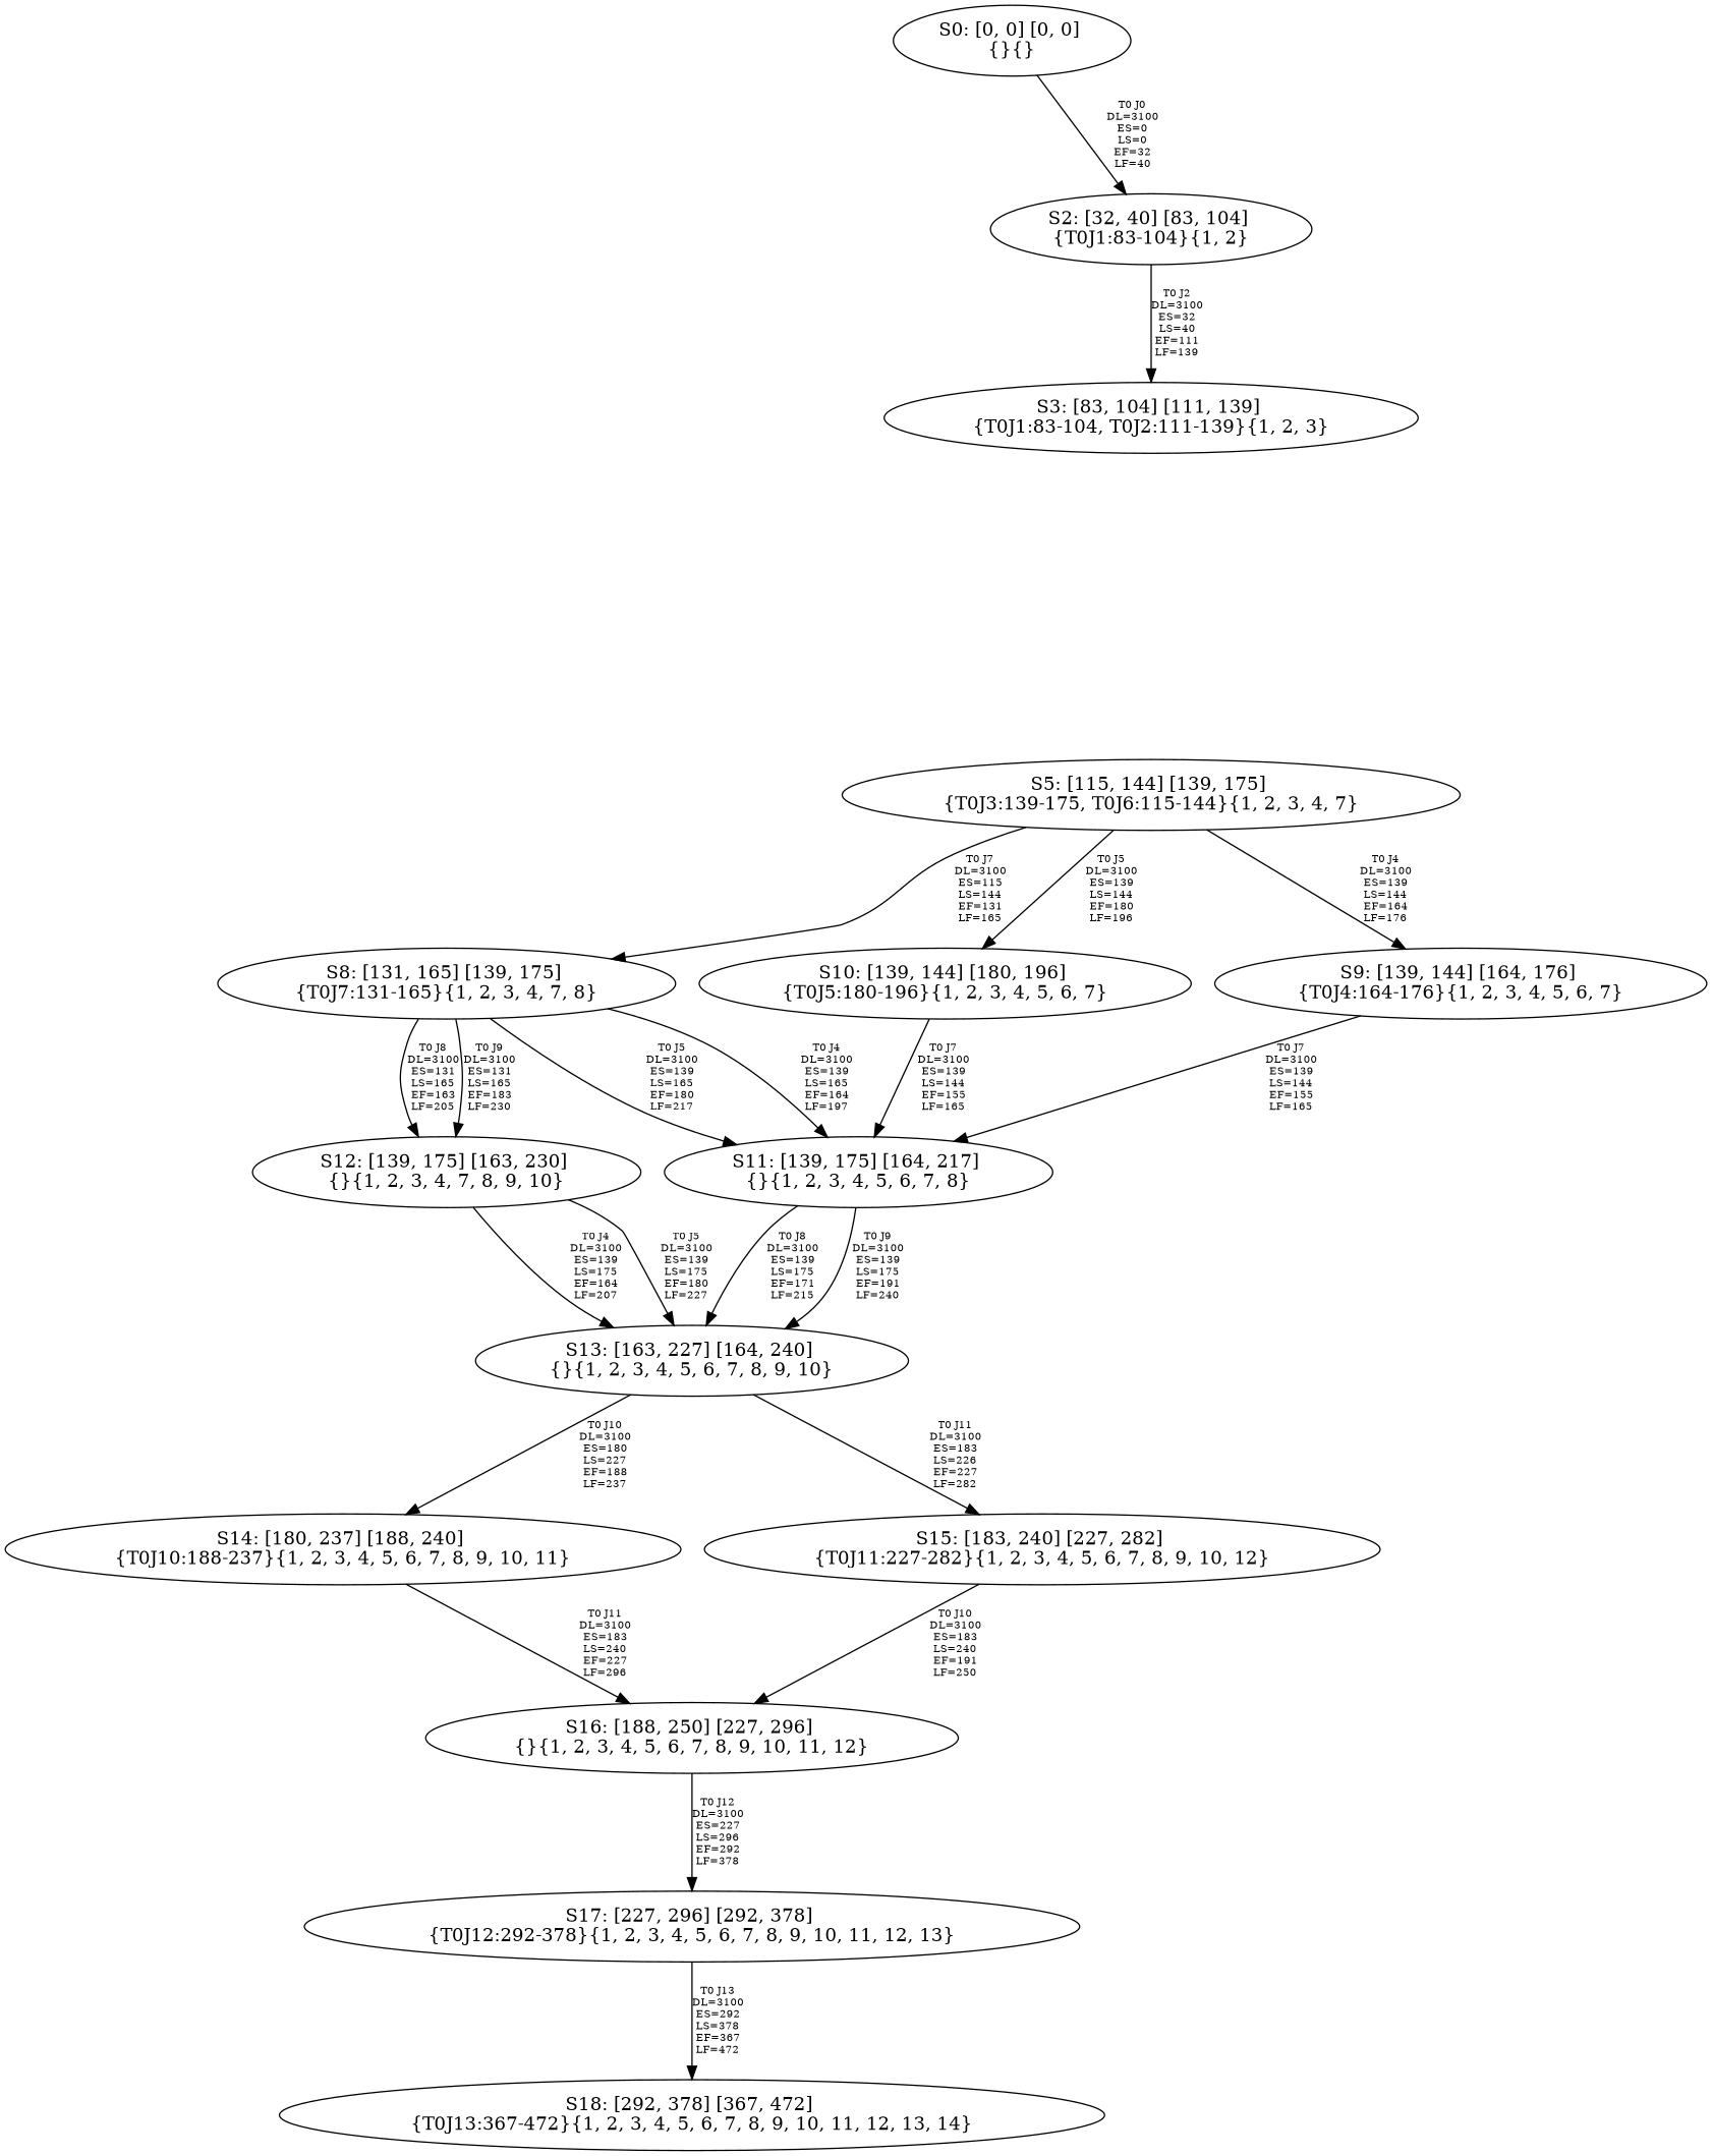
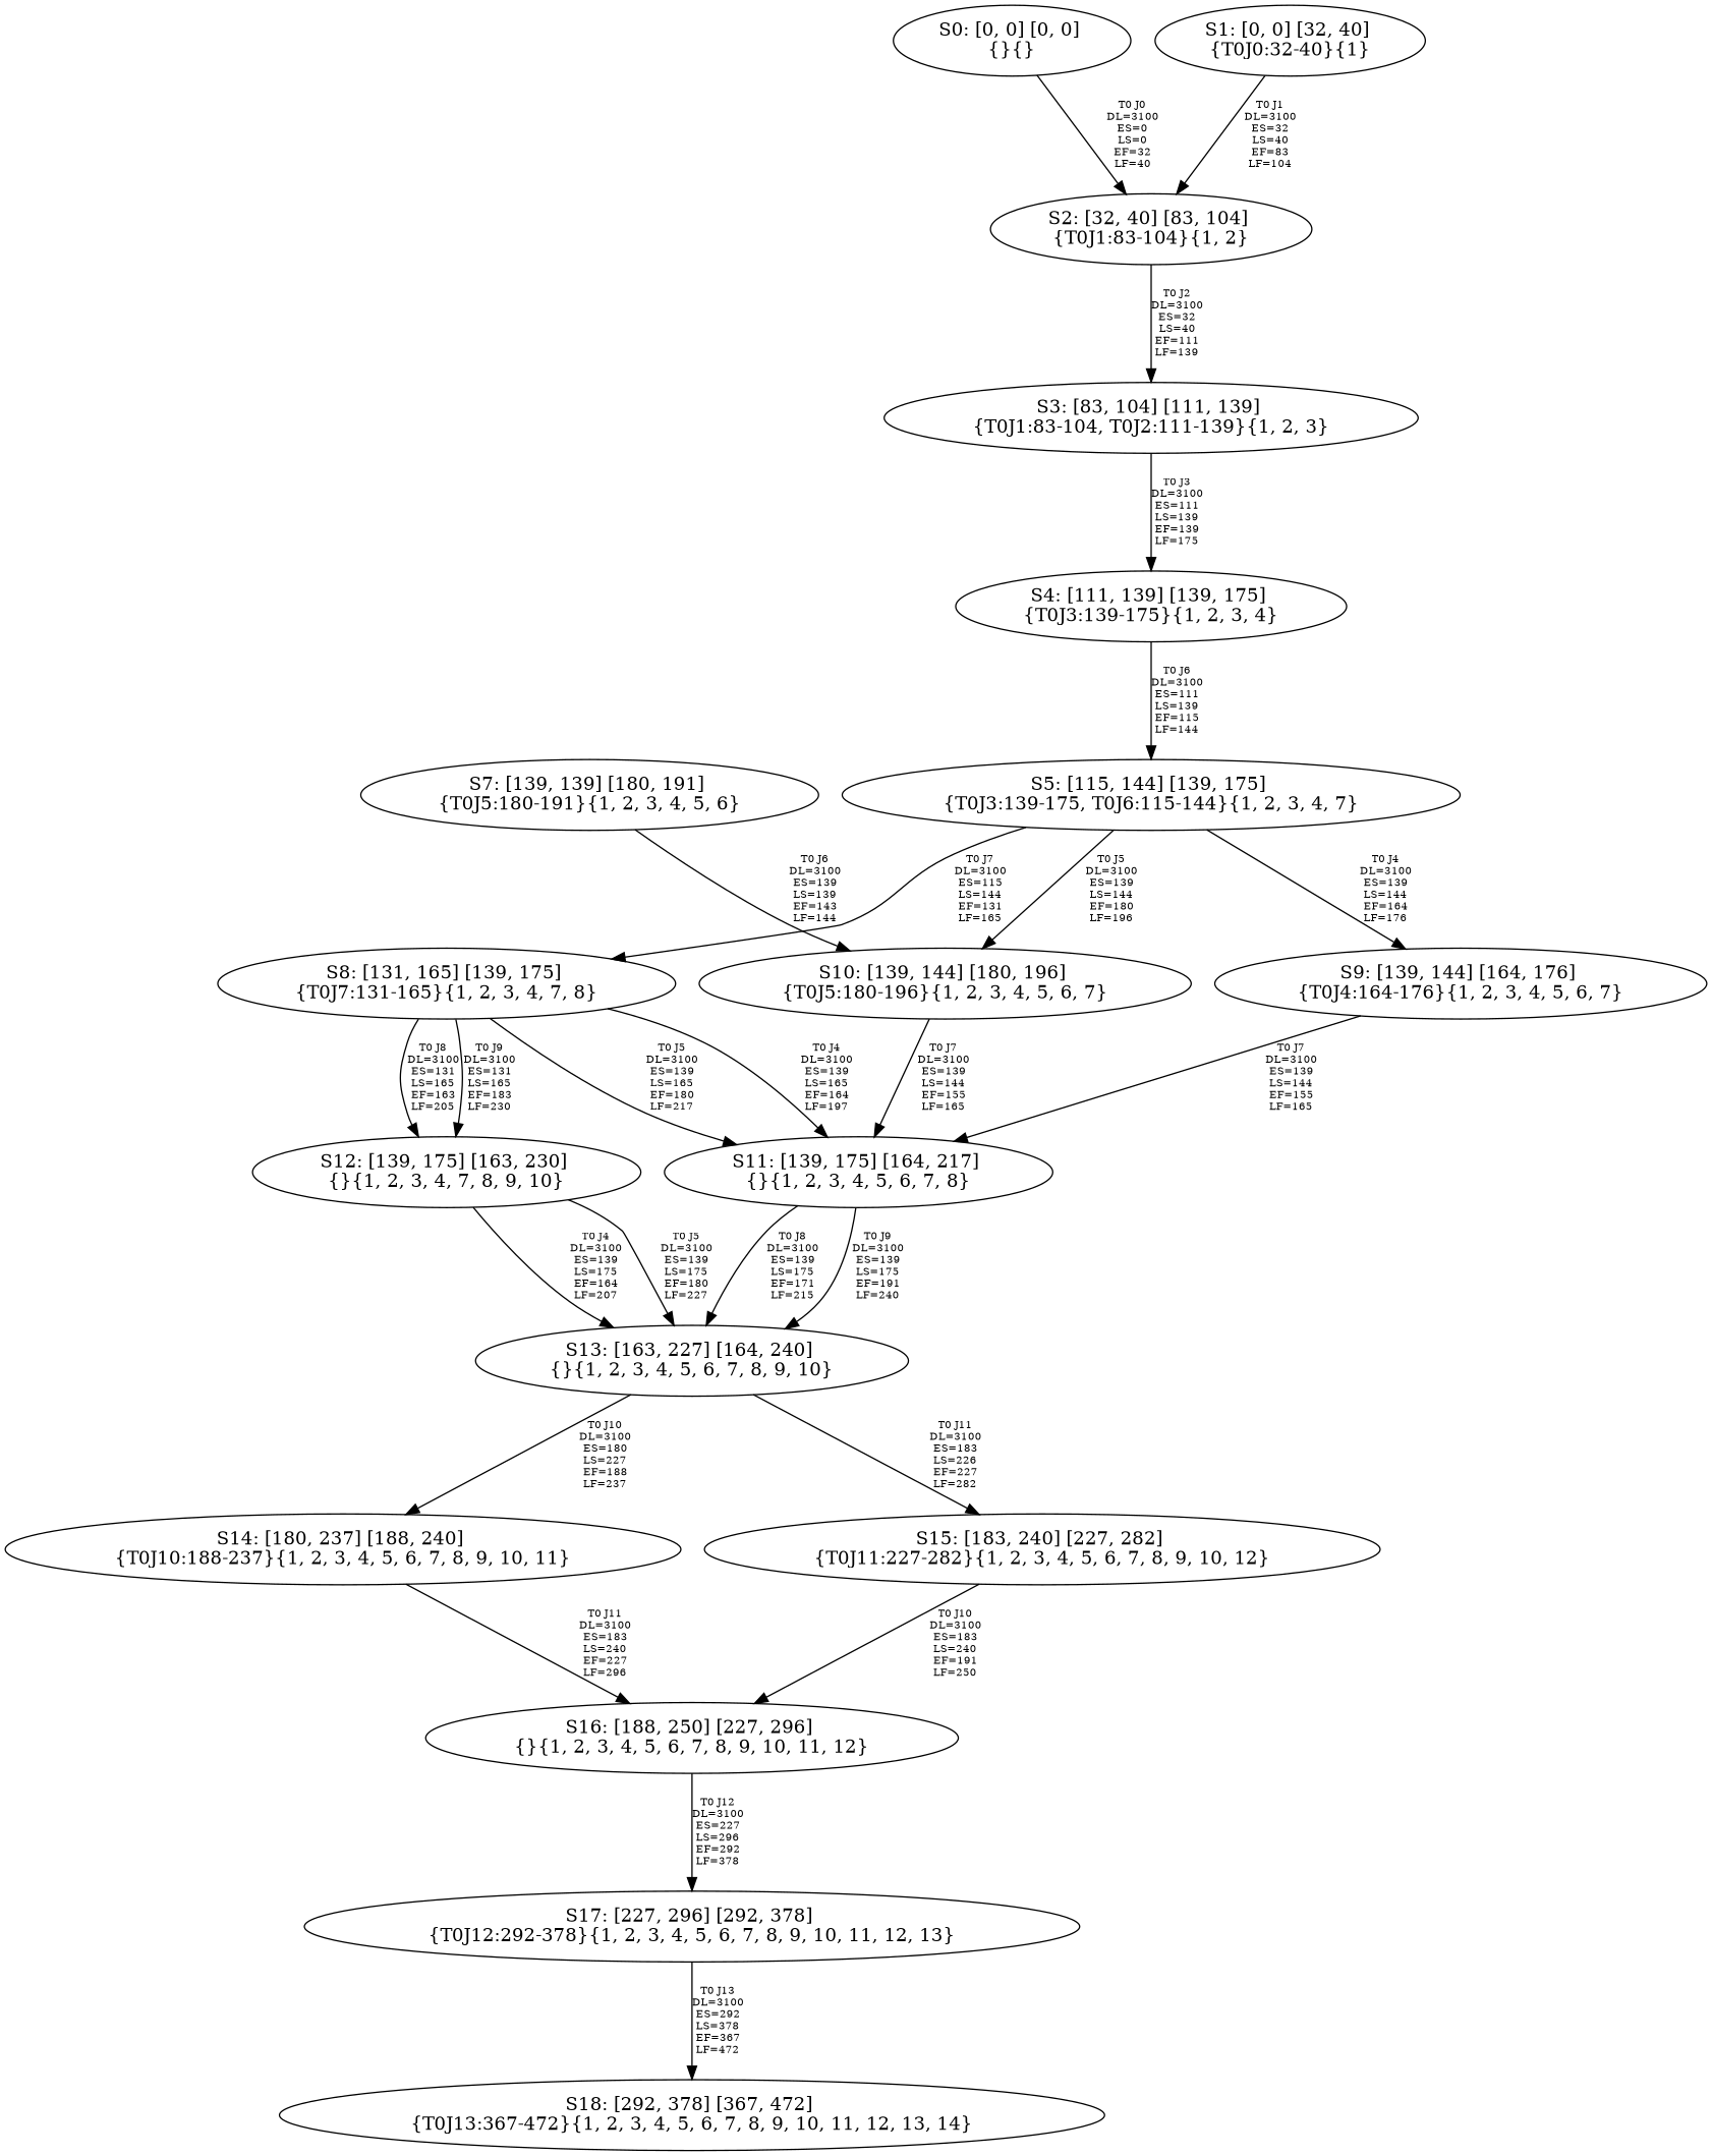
  digraph {
    edge [fontsize=8]
    n1 [label="S0: [0, 0] [0, 0] \n{}{}"]
    n2 [label="S2: [32, 40] [83, 104] \n{T0J1:83-104}{1, 2}"]
+   n3 [label="S1: [0, 0] [32, 40] \n{T0J0:32-40}{1}"]
    n4 [label="S3: [83, 104] [111, 139] \n{T0J1:83-104, T0J2:111-139}{1, 2, 3}"]
+   n5 [label="S4: [111, 139] [139, 175] \n{T0J3:139-175}{1, 2, 3, 4}"]
    n6 [label="S5: [115, 144] [139, 175] \n{T0J3:139-175, T0J6:115-144}{1, 2, 3, 4, 7}"]
    n7 [label="S8: [131, 165] [139, 175] \n{T0J7:131-165}{1, 2, 3, 4, 7, 8}"]
    n8 [label="S9: [139, 144] [164, 176] \n{T0J4:164-176}{1, 2, 3, 4, 5, 6, 7}"]
    n9 [label="S10: [139, 144] [180, 196] \n{T0J5:180-196}{1, 2, 3, 4, 5, 6, 7}"]
+   n10 [label="S7: [139, 139] [180, 191] \n{T0J5:180-191}{1, 2, 3, 4, 5, 6}"]
    n11 [label="S11: [139, 175] [164, 217] \n{}{1, 2, 3, 4, 5, 6, 7, 8}"]
    n12 [label="S12: [139, 175] [163, 230] \n{}{1, 2, 3, 4, 7, 8, 9, 10}"]
    n13 [label="S13: [163, 227] [164, 240] \n{}{1, 2, 3, 4, 5, 6, 7, 8, 9, 10}"]
    n14 [label="S14: [180, 237] [188, 240] \n{T0J10:188-237}{1, 2, 3, 4, 5, 6, 7, 8, 9, 10, 11}"]
    n15 [label="S15: [183, 240] [227, 282] \n{T0J11:227-282}{1, 2, 3, 4, 5, 6, 7, 8, 9, 10, 12}"]
    n16 [label="S16: [188, 250] [227, 296] \n{}{1, 2, 3, 4, 5, 6, 7, 8, 9, 10, 11, 12}"]
    n17 [label="S17: [227, 296] [292, 378] \n{T0J12:292-378}{1, 2, 3, 4, 5, 6, 7, 8, 9, 10, 11, 12, 13}"]
    n18 [label="S18: [292, 378] [367, 472] \n{T0J13:367-472}{1, 2, 3, 4, 5, 6, 7, 8, 9, 10, 11, 12, 13, 14}"]
    n1 -> n2 [label="T0 J0\nDL=3100\nES=0\nLS=0\nEF=32\nLF=40"]
    n2 -> n4 [label="T0 J2\nDL=3100\nES=32\nLS=40\nEF=111\nLF=139"]
+   n3 -> n2 [label="T0 J1\nDL=3100\nES=32\nLS=40\nEF=83\nLF=104"]
+   n4 -> n5 [label="T0 J3\nDL=3100\nES=111\nLS=139\nEF=139\nLF=175"]
+   n5 -> n6 [label="T0 J6\nDL=3100\nES=111\nLS=139\nEF=115\nLF=144"]
    n6 -> n7 [label="T0 J7\nDL=3100\nES=115\nLS=144\nEF=131\nLF=165"]
    n6 -> n8 [label="T0 J4\nDL=3100\nES=139\nLS=144\nEF=164\nLF=176"]
    n6 -> n9 [label="T0 J5\nDL=3100\nES=139\nLS=144\nEF=180\nLF=196"]
    n7 -> n11 [label="T0 J4\nDL=3100\nES=139\nLS=165\nEF=164\nLF=197"]
    n7 -> n11 [label="T0 J5\nDL=3100\nES=139\nLS=165\nEF=180\nLF=217"]
    n7 -> n12 [label="T0 J8\nDL=3100\nES=131\nLS=165\nEF=163\nLF=205"]
    n7 -> n12 [label="T0 J9\nDL=3100\nES=131\nLS=165\nEF=183\nLF=230"]
    n8 -> n11 [label="T0 J7\nDL=3100\nES=139\nLS=144\nEF=155\nLF=165"]
    n9 -> n11 [label="T0 J7\nDL=3100\nES=139\nLS=144\nEF=155\nLF=165"]
+   n10 -> n9 [label="T0 J6\nDL=3100\nES=139\nLS=139\nEF=143\nLF=144"]
    n11 -> n13 [label="T0 J8\nDL=3100\nES=139\nLS=175\nEF=171\nLF=215"]
    n11 -> n13 [label="T0 J9\nDL=3100\nES=139\nLS=175\nEF=191\nLF=240"]
    n12 -> n13 [label="T0 J4\nDL=3100\nES=139\nLS=175\nEF=164\nLF=207"]
    n12 -> n13 [label="T0 J5\nDL=3100\nES=139\nLS=175\nEF=180\nLF=227"]
    n13 -> n14 [label="T0 J10\nDL=3100\nES=180\nLS=227\nEF=188\nLF=237"]
    n13 -> n15 [label="T0 J11\nDL=3100\nES=183\nLS=226\nEF=227\nLF=282"]
    n14 -> n16 [label="T0 J11\nDL=3100\nES=183\nLS=240\nEF=227\nLF=296"]
    n15 -> n16 [label="T0 J10\nDL=3100\nES=183\nLS=240\nEF=191\nLF=250"]
    n16 -> n17 [label="T0 J12\nDL=3100\nES=227\nLS=296\nEF=292\nLF=378"]
    n17 -> n18 [label="T0 J13\nDL=3100\nES=292\nLS=378\nEF=367\nLF=472"]
  }
